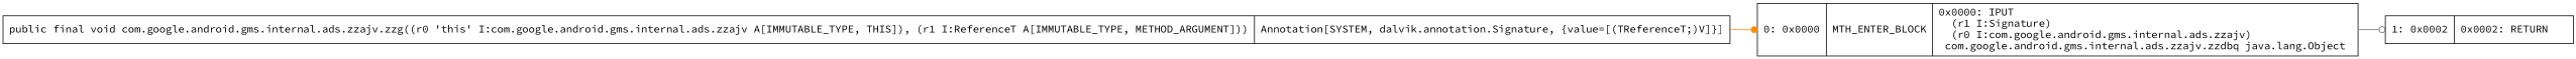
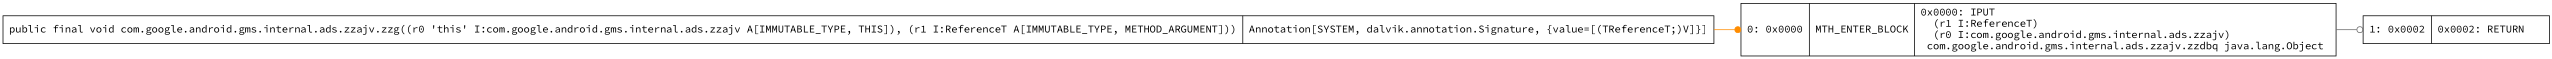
  digraph {
    rankdir=LR
    fontname="Source Code Pro"
    node [shape=record fontname="Source Code Pro"]
    edge [fontname="Source Code Pro"]
-   n1 [label="{0\:\ 0x0000|MTH_ENTER_BLOCK\l|0x0000: IPUT  \l  (r1 I:Signature)\l  (r0 I:com.google.android.gms.internal.ads.zzajv)\l com.google.android.gms.internal.ads.zzajv.zzdbq java.lang.Object \l}"]
+   n1 [label="{0\:\ 0x0000|MTH_ENTER_BLOCK\l|0x0000: IPUT  \l  (r1 I:ReferenceT)\l  (r0 I:com.google.android.gms.internal.ads.zzajv)\l com.google.android.gms.internal.ads.zzajv.zzdbq java.lang.Object \l}"]
    n2 [label="{1\:\ 0x0002|0x0002: RETURN   \l}"]
    n3 [label="{public final void com.google.android.gms.internal.ads.zzajv.zzg((r0 'this' I:com.google.android.gms.internal.ads.zzajv A[IMMUTABLE_TYPE, THIS]), (r1 I:ReferenceT A[IMMUTABLE_TYPE, METHOD_ARGUMENT]))  | Annotation[SYSTEM, dalvik.annotation.Signature, \{value=[(TReferenceT;)V]\}]\l}"]
    n1 -> n2 [color=gray40 arrowhead=odot]
    n3 -> n1 [color=darkorange arrowhead=dot]
  }
